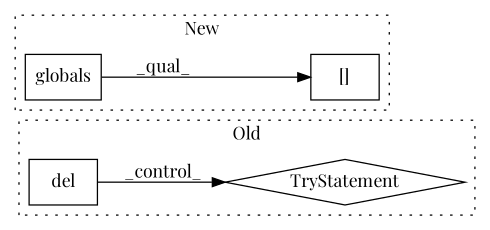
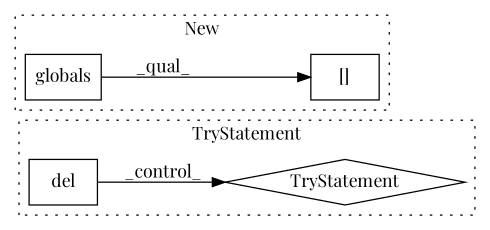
  digraph {
    fontname="Playfair Display"
    rankdir=LR
    node [a=32 fontname="Playfair Display" shape=box]
    edge [fontname="Playfair Display"]
    n1 [l="4,1" label=del s="1702,1742"]
    n2 [a=54 l=4 label=TryStatement s=1690 shape=diamond]
    n3 [l=9 label=globals s=1771]
    n4 [a=2 l="12,1" label="[]" s="1900,1916"]
    subgraph cluster_1 {
-     label=Old
+     label=TryStatement
      style=dotted
      n1
      n2
    }
    subgraph cluster_2 {
      label=New
      style=dotted
      n3
      n4
    }
    n1 -> n2 [label=_control_]
    n3 -> n4 [label=_qual_]
  }
